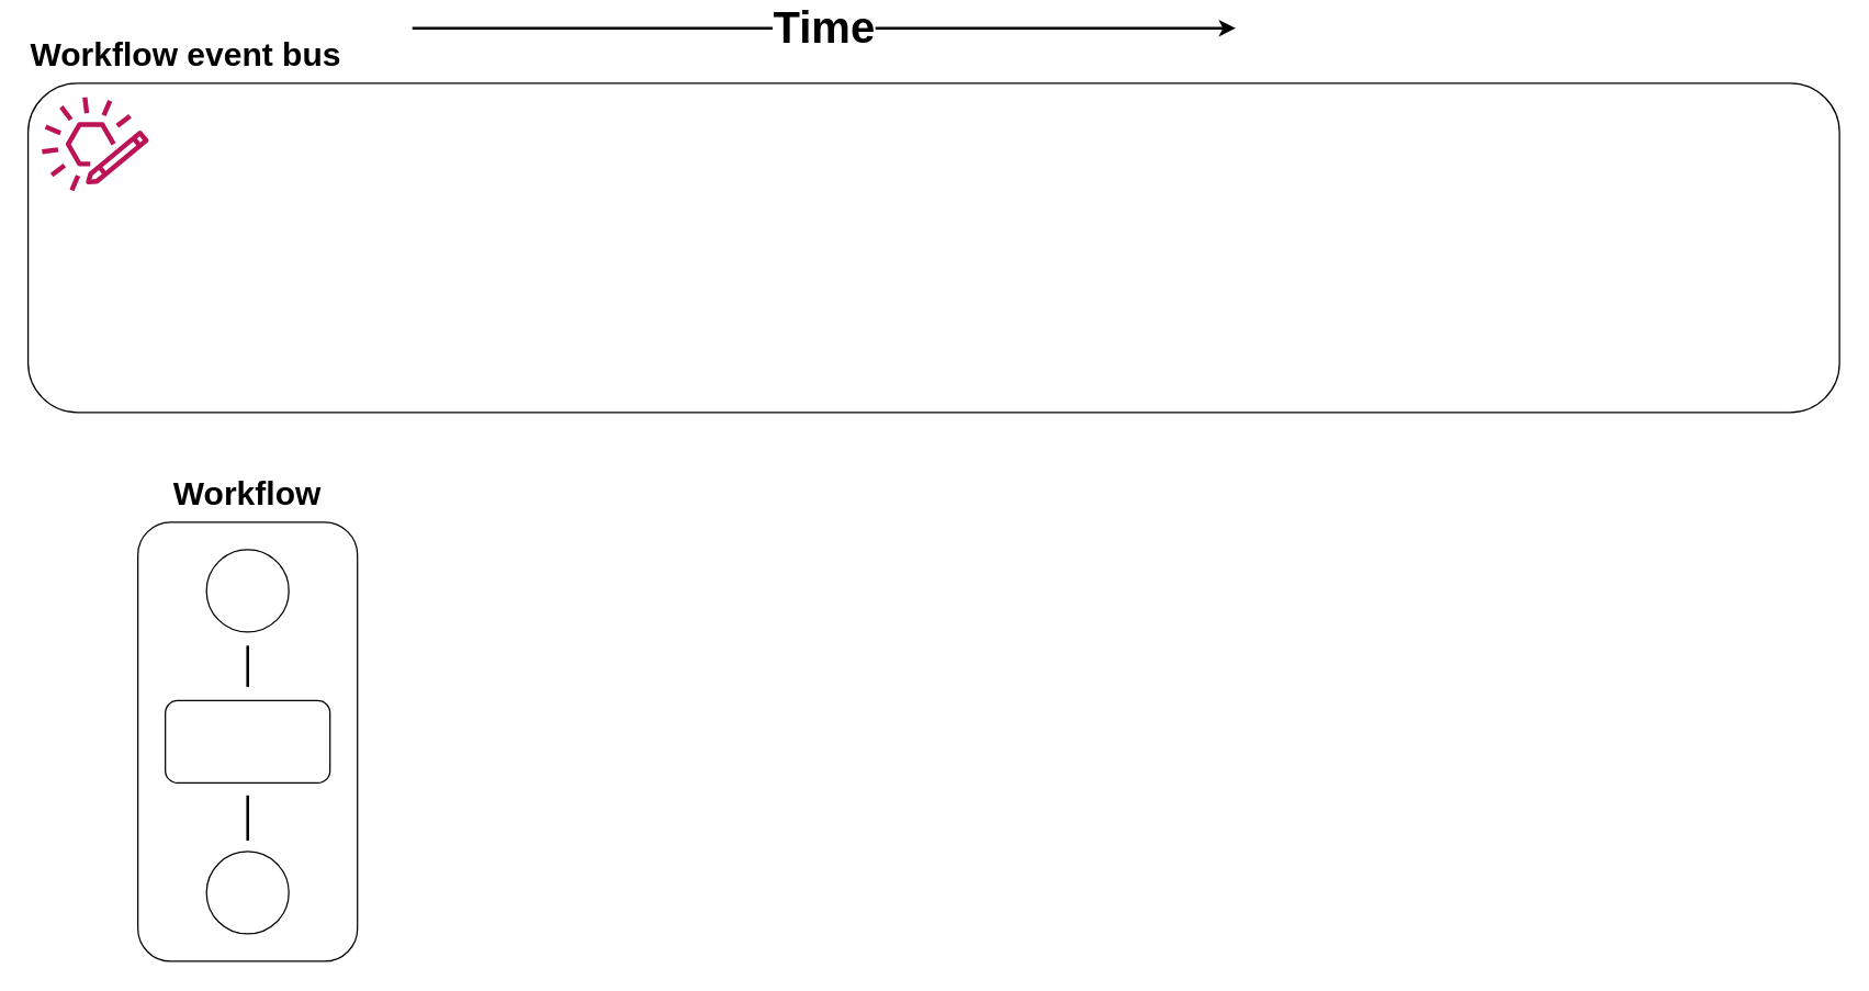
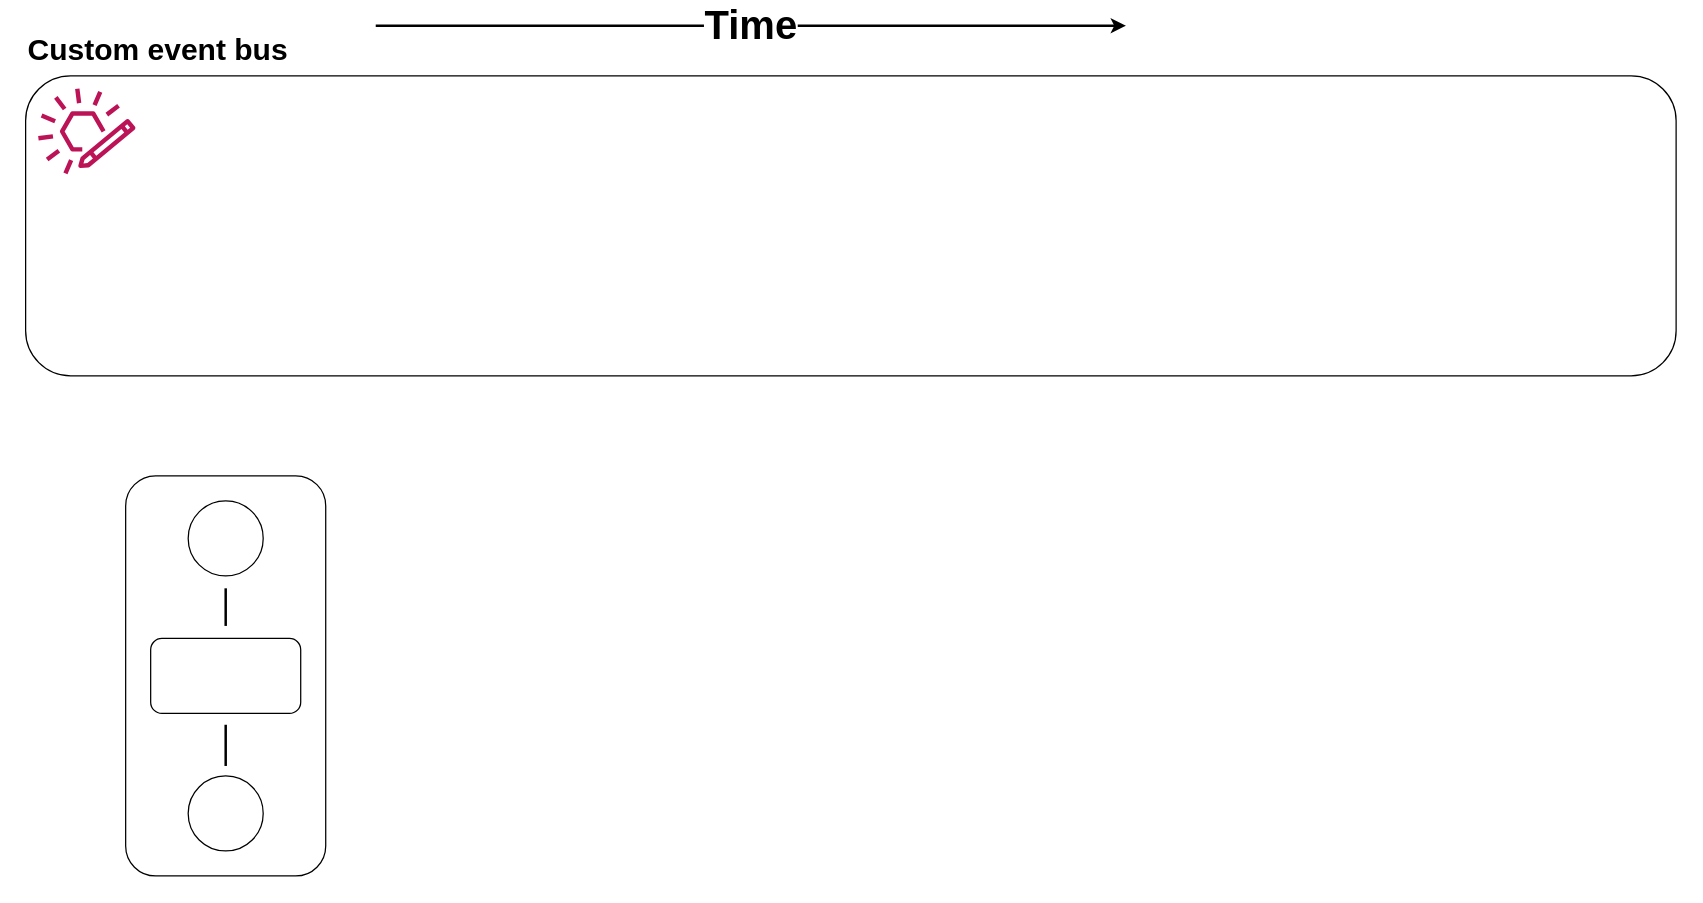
  <mxCell id="0" />
  <mxCell id="1" parent="0" />
  <mxCell id="2" value="" style="rounded=1;whiteSpace=wrap;html=1;" parent="1" vertex="1"><mxGeometry x="20" y="60" width="1320" height="240" as="geometry" /></mxCell>
  <mxCell id="3" value="" style="outlineConnect=0;fontColor=#232F3E;gradientColor=none;fillColor=#BC1356;strokeColor=none;dashed=0;verticalLabelPosition=bottom;verticalAlign=top;align=center;html=1;fontSize=12;fontStyle=0;aspect=fixed;pointerEvents=1;shape=mxgraph.aws4.eventbridge_custom_event_bus_resource;" parent="1" vertex="1"><mxGeometry x="30" y="70" width="78" height="69" as="geometry" /></mxCell>
  <mxCell id="4" value="" style="group" parent="1" vertex="1" connectable="0"><mxGeometry x="100" y="380" width="160" height="320" as="geometry" /></mxCell>
  <mxCell id="5" value="" style="rounded=1;whiteSpace=wrap;html=1;comic=0;" parent="4" vertex="1"><mxGeometry width="160" height="320" as="geometry" /></mxCell>
  <mxCell id="6" value="" style="ellipse;whiteSpace=wrap;html=1;aspect=fixed;comic=0;" parent="4" vertex="1"><mxGeometry x="50" y="20" width="60" height="60" as="geometry" /></mxCell>
  <mxCell id="7" value="" style="ellipse;whiteSpace=wrap;html=1;aspect=fixed;comic=0;" parent="4" vertex="1"><mxGeometry x="50" y="240" width="60" height="60" as="geometry" /></mxCell>
  <mxCell id="8" value="" style="rounded=1;whiteSpace=wrap;html=1;comic=0;" parent="4" vertex="1"><mxGeometry x="20" y="130" width="120" height="60" as="geometry" /></mxCell>
  <mxCell id="9" value="" style="endArrow=none;html=1;exitX=0.5;exitY=0.281;exitDx=0;exitDy=0;exitPerimeter=0;entryX=0.5;entryY=0.375;entryDx=0;entryDy=0;entryPerimeter=0;strokeWidth=2;" parent="4" source="5" target="5" edge="1"><mxGeometry width="50" height="50" relative="1" as="geometry"><mxPoint x="360" y="50" as="sourcePoint" /><mxPoint x="310" y="90" as="targetPoint" /></mxGeometry></mxCell>
  <mxCell id="10" value="" style="endArrow=none;html=1;exitX=0.5;exitY=0.622;exitDx=0;exitDy=0;exitPerimeter=0;entryX=0.5;entryY=0.725;entryDx=0;entryDy=0;entryPerimeter=0;strokeWidth=2;" parent="4" source="5" target="5" edge="1"><mxGeometry width="50" height="50" relative="1" as="geometry"><mxPoint x="90" y="99.92" as="sourcePoint" /><mxPoint x="90" y="130" as="targetPoint" /></mxGeometry></mxCell>
- <mxCell id="11" value="&lt;div style=&quot;font-size: 24px;&quot;&gt;Workflow event bus&lt;br style=&quot;font-size: 24px;&quot;&gt;&lt;/div&gt;" style="text;html=1;strokeColor=none;fillColor=none;align=left;verticalAlign=middle;whiteSpace=wrap;rounded=0;comic=0;fontFamily=Helvetica;fontStyle=1;fontSize=24;" parent="1" vertex="1"><mxGeometry x="20" y="20" width="280" height="40" as="geometry" /></mxCell>
- <mxCell id="12" value="Workflow" style="text;html=1;strokeColor=none;fillColor=none;align=center;verticalAlign=middle;whiteSpace=wrap;rounded=0;comic=0;fontFamily=Helvetica;fontStyle=1;fontSize=24;" parent="1" vertex="1"><mxGeometry x="100" y="340" width="160" height="40" as="geometry" /></mxCell>
+ <mxCell id="11" value="&lt;div style=&quot;font-size: 24px;&quot;&gt;Custom event bus&lt;br style=&quot;font-size: 24px;&quot;&gt;&lt;/div&gt;" style="text;html=1;strokeColor=none;fillColor=none;align=left;verticalAlign=middle;whiteSpace=wrap;rounded=0;comic=0;fontFamily=Helvetica;fontStyle=1;fontSize=24;" parent="1" vertex="1"><mxGeometry x="20" y="20" width="280" height="40" as="geometry" /></mxCell>
  <mxCell id="13" value="&lt;font style=&quot;font-size: 32px&quot;&gt;&lt;b&gt;Time&lt;/b&gt;&lt;/font&gt;" style="endArrow=classic;html=1;strokeWidth=2;fontFamily=Helvetica;fontSize=24;" parent="1" edge="1"><mxGeometry width="50" height="50" relative="1" as="geometry"><mxPoint x="300" y="20" as="sourcePoint" /><mxPoint x="900" y="20" as="targetPoint" /></mxGeometry></mxCell>
